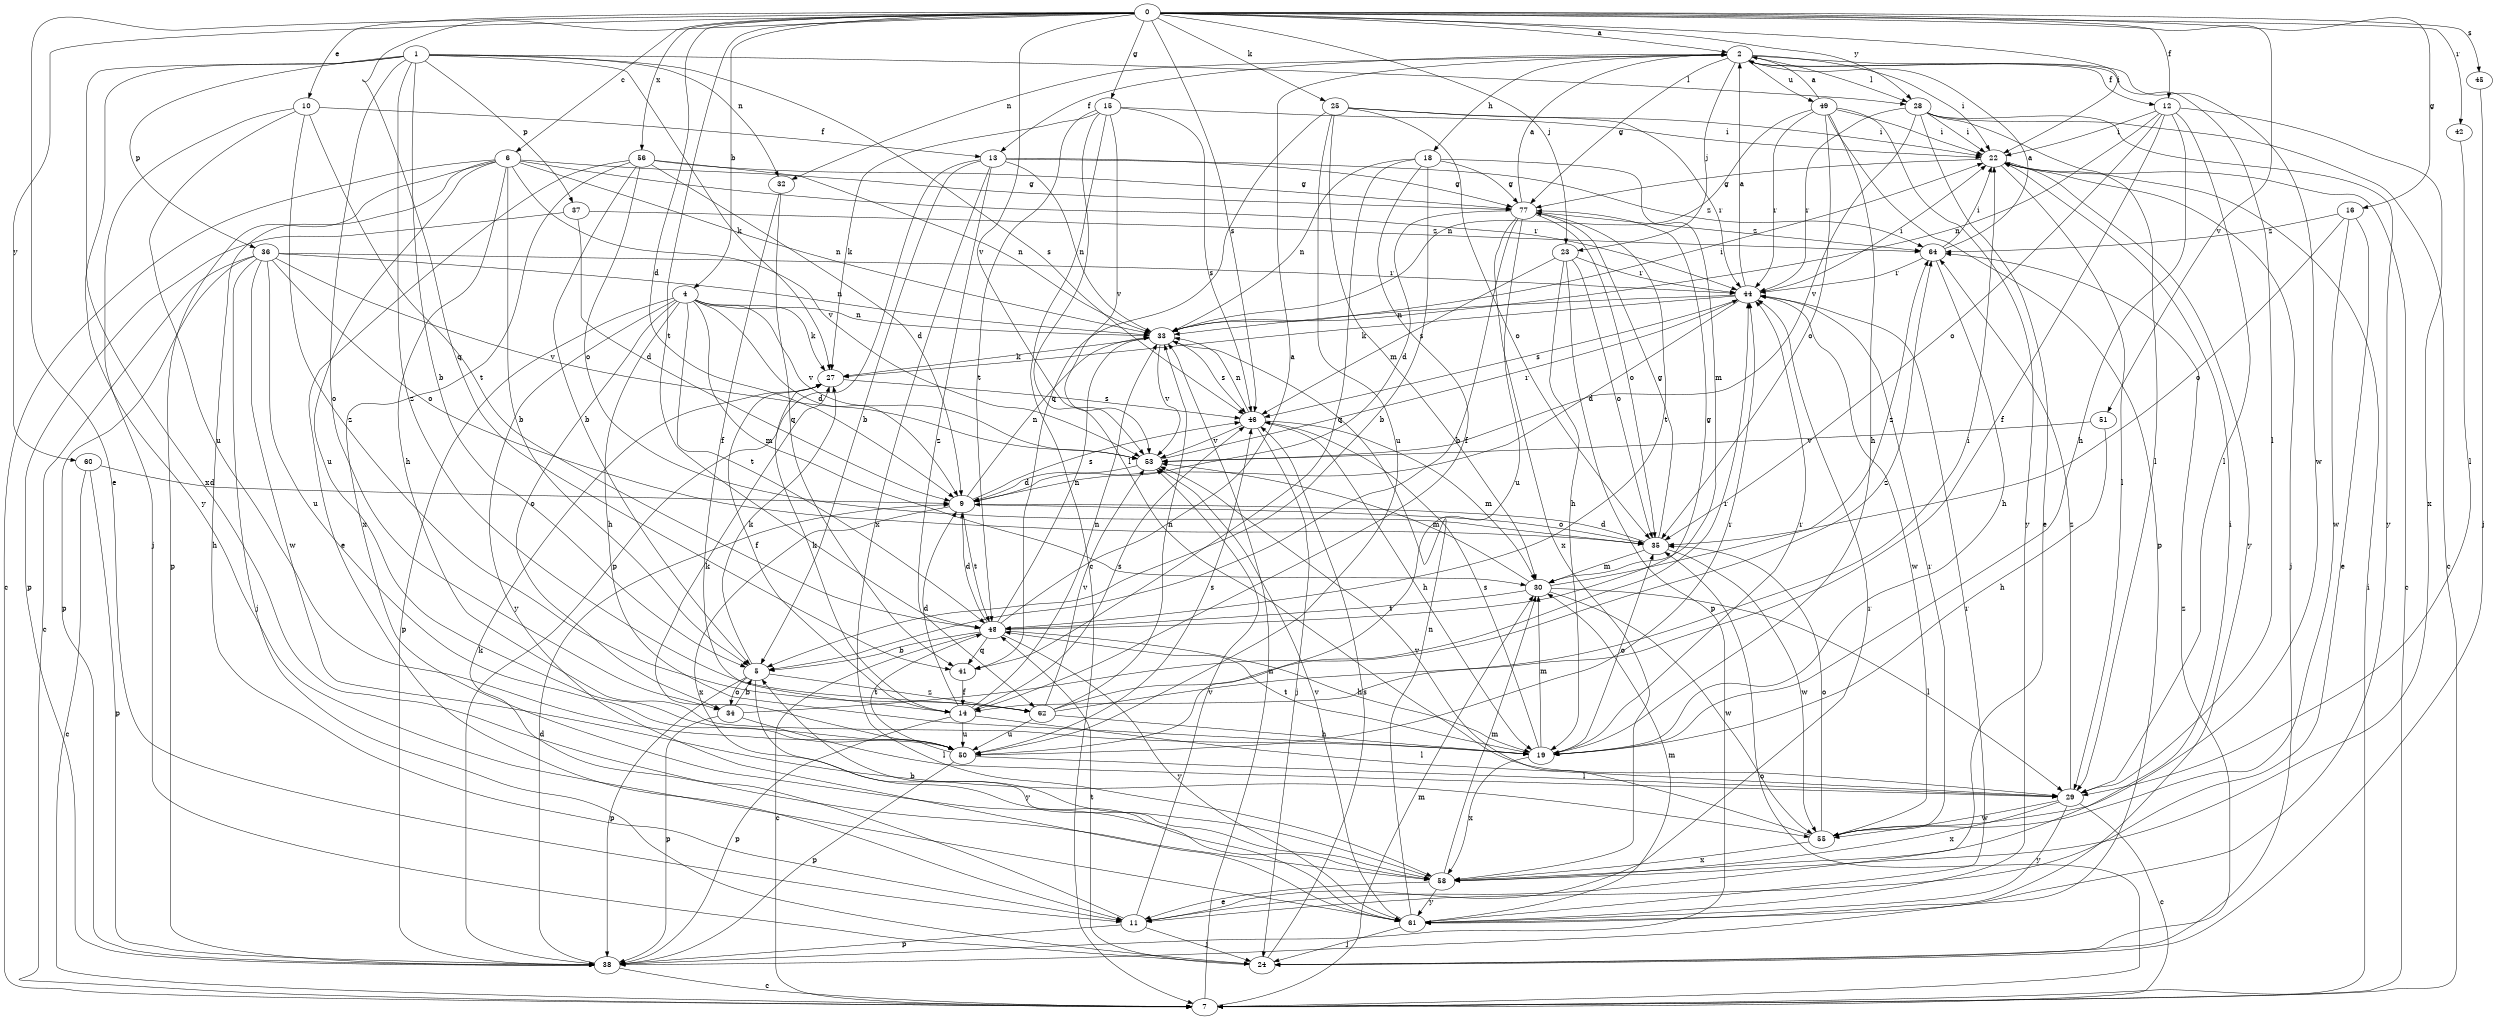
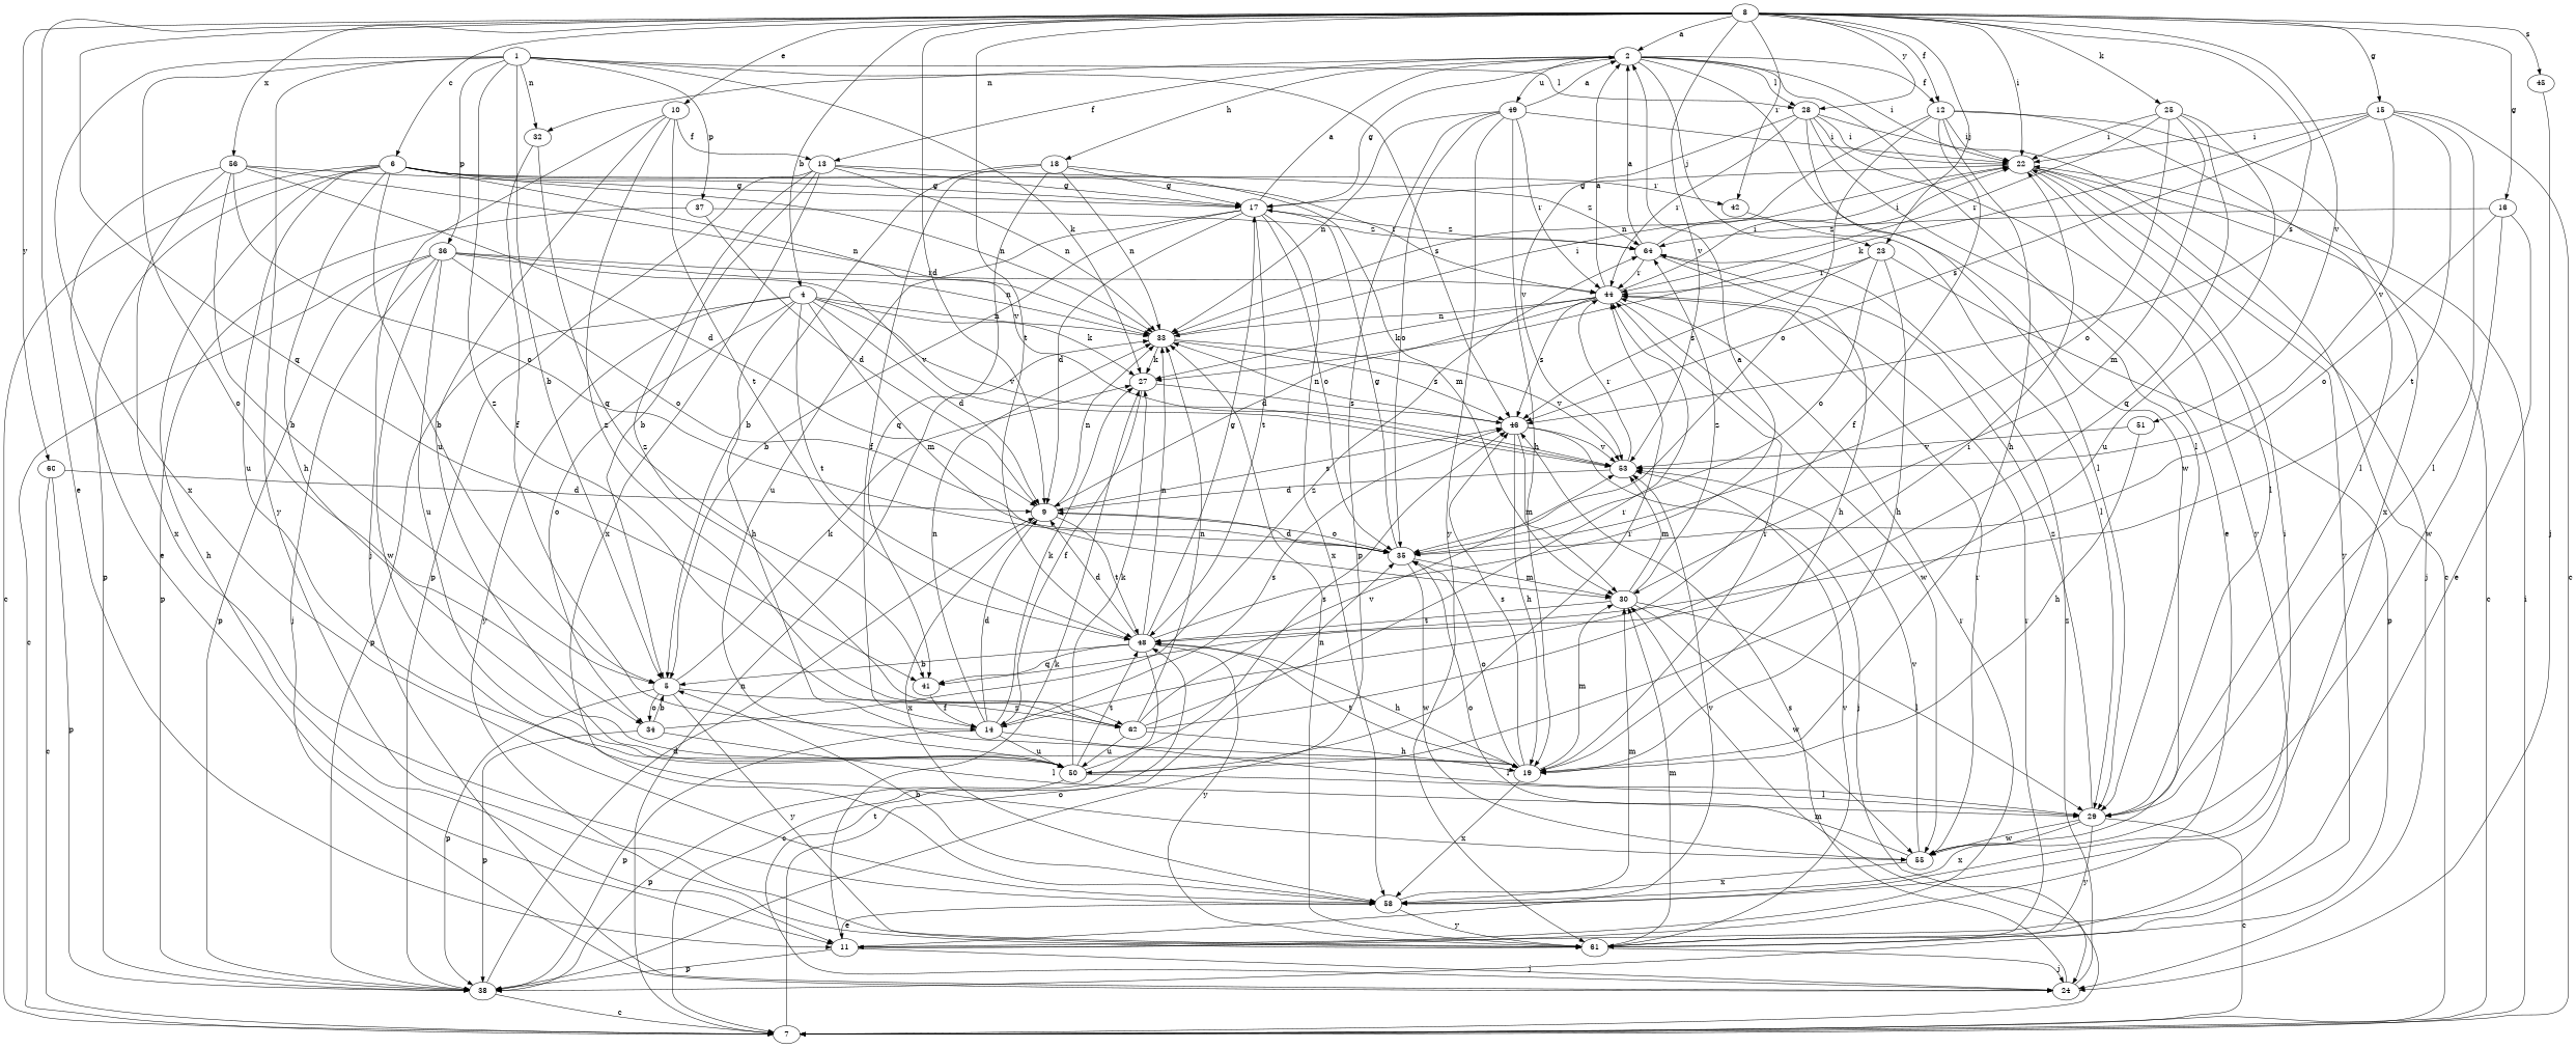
  strict digraph {
-   0
+   0 [label=8]
    2
    4
    6
    9
    10
    11
    12
    15
    16
    22
    23
    25
    28
    41
    42
    45
    46
    48
    51
    53
    56
    60
    32
    13
-   17 [label=77]
+   17
    18
    29
    49
    55
    27
    34
    61
    19
    30
    33
    38
    5
    7
    44
    50
    58
    35
    62
    24
    14
    64
    1
    36
    37
    0 -> 2 [label=a]
    0 -> 4 [label=b]
    0 -> 6 [label=c]
    0 -> 9 [label=d]
    0 -> 10 [label=e]
    0 -> 11 [label=e]
    0 -> 12 [label=f]
    0 -> 15 [label=g]
    0 -> 16 [label=g]
    0 -> 22 [label=i]
    0 -> 23 [label=j]
    0 -> 25 [label=k]
    0 -> 28 [label=y]
    0 -> 41 [label=q]
    0 -> 42 [label=r]
    0 -> 45 [label=s]
    0 -> 46 [label=s]
    0 -> 48 [label=t]
    0 -> 51 [label=v]
    0 -> 53 [label=v]
    0 -> 56 [label=x]
    0 -> 60 [label=y]
    2 -> 12 [label=f]
    2 -> 22 [label=i]
    2 -> 23 [label=j]
    2 -> 28 [label=l]
    2 -> 32 [label=n]
    2 -> 13 [label=f]
    2 -> 17 [label=g]
    2 -> 18 [label=h]
    2 -> 29 [label=l]
    2 -> 49 [label=u]
    2 -> 55 [label=w]
    4 -> 9 [label=d]
    4 -> 48 [label=t]
    4 -> 53 [label=v]
    4 -> 27 [label=k]
    4 -> 34 [label=o]
    4 -> 61 [label=y]
    4 -> 19 [label=h]
    4 -> 30 [label=m]
    4 -> 33 [label=n]
    4 -> 38 [label=p]
    6 -> 11 [label=h]
+   6 -> 42 [label=r]
    6 -> 53 [label=v]
    6 -> 17 [label=g]
    6 -> 19 [label=h]
    6 -> 33 [label=n]
    6 -> 38 [label=p]
    6 -> 5 [label=b]
    6 -> 7 [label=c]
    6 -> 44 [label=r]
    6 -> 50 [label=u]
    9 -> 46 [label=s]
    9 -> 48 [label=t]
    9 -> 33 [label=n]
    9 -> 58 [label=x]
    9 -> 35 [label=o]
    10 -> 48 [label=t]
    10 -> 13 [label=f]
    10 -> 50 [label=u]
    10 -> 62 [label=z]
    10 -> 24 [label=j]
    11 -> 53 [label=v]
    11 -> 27 [label=k]
    11 -> 38 [label=p]
    11 -> 44 [label=r]
    11 -> 24 [label=j]
    12 -> 22 [label=i]
    12 -> 29 [label=l]
    12 -> 19 [label=h]
    12 -> 33 [label=n]
    12 -> 58 [label=x]
    12 -> 35 [label=o]
    12 -> 14 [label=f]
    15 -> 22 [label=i]
    15 -> 46 [label=s]
    15 -> 48 [label=t]
    15 -> 53 [label=v]
    15 -> 29 [label=l]
    15 -> 27 [label=k]
    15 -> 7 [label=c]
    16 -> 11 [label=e]
    16 -> 55 [label=w]
    16 -> 35 [label=o]
    16 -> 64 [label=z]
    22 -> 17 [label=g]
    22 -> 29 [label=l]
    22 -> 61 [label=y]
    22 -> 7 [label=c]
    22 -> 24 [label=j]
    23 -> 46 [label=s]
    23 -> 19 [label=h]
    23 -> 38 [label=p]
    23 -> 44 [label=r]
    23 -> 35 [label=o]
    25 -> 22 [label=i]
    25 -> 41 [label=q]
    25 -> 30 [label=m]
    25 -> 44 [label=r]
    25 -> 50 [label=u]
    25 -> 35 [label=o]
    28 -> 11 [label=e]
    28 -> 22 [label=i]
    28 -> 53 [label=v]
    28 -> 29 [label=l]
    28 -> 61 [label=y]
    28 -> 7 [label=c]
    28 -> 44 [label=r]
    41 -> 14 [label=f]
    42 -> 29 [label=l]
    45 -> 24 [label=j]
    46 -> 53 [label=v]
    46 -> 19 [label=h]
    46 -> 30 [label=m]
    46 -> 33 [label=n]
    46 -> 24 [label=j]
    48 -> 2 [label=a]
    48 -> 9 [label=d]
    48 -> 41 [label=q]
    48 -> 17 [label=g]
    48 -> 61 [label=y]
    48 -> 19 [label=h]
    48 -> 33 [label=n]
    48 -> 5 [label=b]
    48 -> 7 [label=c]
    51 -> 53 [label=v]
    51 -> 19 [label=h]
    53 -> 9 [label=d]
    53 -> 44 [label=r]
    56 -> 9 [label=d]
    56 -> 11 [label=e]
    56 -> 17 [label=g]
    56 -> 33 [label=n]
    56 -> 5 [label=b]
    56 -> 58 [label=x]
    56 -> 35 [label=o]
    60 -> 9 [label=d]
    60 -> 38 [label=p]
    60 -> 7 [label=c]
    32 -> 41 [label=q]
    32 -> 14 [label=f]
    13 -> 17 [label=g]
    13 -> 33 [label=n]
    13 -> 38 [label=p]
    13 -> 5 [label=b]
    13 -> 58 [label=x]
    13 -> 62 [label=z]
    13 -> 64 [label=z]
    17 -> 2 [label=a]
    17 -> 9 [label=d]
    17 -> 48 [label=t]
    17 -> 5 [label=b]
    17 -> 50 [label=u]
    17 -> 58 [label=x]
    17 -> 35 [label=o]
    17 -> 64 [label=z]
    18 -> 41 [label=q]
    18 -> 17 [label=g]
    18 -> 30 [label=m]
    18 -> 33 [label=n]
    18 -> 5 [label=b]
    18 -> 14 [label=f]
    29 -> 55 [label=w]
    29 -> 61 [label=y]
    29 -> 7 [label=c]
    29 -> 58 [label=x]
    29 -> 64 [label=z]
    49 -> 2 [label=a]
    49 -> 22 [label=i]
    49 -> 61 [label=y]
    49 -> 19 [label=h]
    49 -> 33 [label=n]
    49 -> 38 [label=p]
    49 -> 44 [label=r]
    49 -> 35 [label=o]
    55 -> 53 [label=v]
    55 -> 44 [label=r]
    55 -> 58 [label=x]
    55 -> 35 [label=o]
    27 -> 46 [label=s]
    27 -> 14 [label=f]
    34 -> 29 [label=l]
    34 -> 38 [label=p]
    34 -> 5 [label=b]
    34 -> 64 [label=z]
    61 -> 53 [label=v]
    61 -> 30 [label=m]
    61 -> 33 [label=n]
    61 -> 44 [label=r]
    61 -> 24 [label=j]
    19 -> 46 [label=s]
    19 -> 48 [label=t]
    19 -> 30 [label=m]
    19 -> 44 [label=r]
    19 -> 58 [label=x]
    19 -> 35 [label=o]
    30 -> 48 [label=t]
    30 -> 53 [label=m]
    30 -> 29 [label=l]
    30 -> 55 [label=w]
    30 -> 64 [label=z]
    33 -> 22 [label=i]
    33 -> 46 [label=s]
    33 -> 53 [label=v]
    33 -> 27 [label=k]
    38 -> 9 [label=d]
    38 -> 7 [label=c]
    5 -> 27 [label=k]
    5 -> 34 [label=o]
    5 -> 61 [label=y]
    5 -> 38 [label=p]
    5 -> 62 [label=z]
    7 -> 22 [label=i]
    7 -> 30 [label=m]
    7 -> 33 [label=n]
    7 -> 35 [label=o]
    44 -> 2 [label=a]
    44 -> 9 [label=d]
    44 -> 22 [label=i]
    44 -> 46 [label=s]
    44 -> 55 [label=w]
    44 -> 27 [label=k]
    44 -> 33 [label=n]
    50 -> 46 [label=s]
    50 -> 48 [label=t]
    50 -> 29 [label=l]
    50 -> 27 [label=k]
    50 -> 38 [label=p]
    50 -> 44 [label=r]
    58 -> 11 [label=e]
    58 -> 22 [label=i]
    58 -> 61 [label=y]
    58 -> 30 [label=m]
    58 -> 5 [label=b]
    35 -> 9 [label=d]
    35 -> 17 [label=g]
    35 -> 55 [label=w]
    35 -> 30 [label=m]
    62 -> 22 [label=i]
    62 -> 53 [label=v]
    62 -> 19 [label=h]
    62 -> 33 [label=n]
    62 -> 44 [label=r]
    62 -> 50 [label=u]
    24 -> 46 [label=s]
    24 -> 48 [label=t]
    24 -> 64 [label=z]
    14 -> 9 [label=d]
    14 -> 46 [label=s]
    14 -> 29 [label=l]
    14 -> 27 [label=k]
    14 -> 33 [label=n]
    14 -> 38 [label=p]
    14 -> 50 [label=u]
    64 -> 2 [label=a]
    64 -> 22 [label=i]
    64 -> 19 [label=h]
    64 -> 44 [label=r]
    1 -> 28 [label=l]
    1 -> 46 [label=s]
    1 -> 32 [label=n]
    1 -> 27 [label=k]
    1 -> 34 [label=o]
    1 -> 61 [label=y]
    1 -> 5 [label=b]
    1 -> 58 [label=x]
    1 -> 62 [label=z]
    1 -> 36 [label=p]
    1 -> 37 [label=p]
    36 -> 53 [label=v]
    36 -> 55 [label=w]
    36 -> 33 [label=n]
    36 -> 38 [label=p]
    36 -> 7 [label=c]
    36 -> 44 [label=r]
    36 -> 50 [label=u]
    36 -> 35 [label=o]
    36 -> 24 [label=j]
    37 -> 9 [label=d]
    37 -> 38 [label=p]
    37 -> 64 [label=z]
  }
